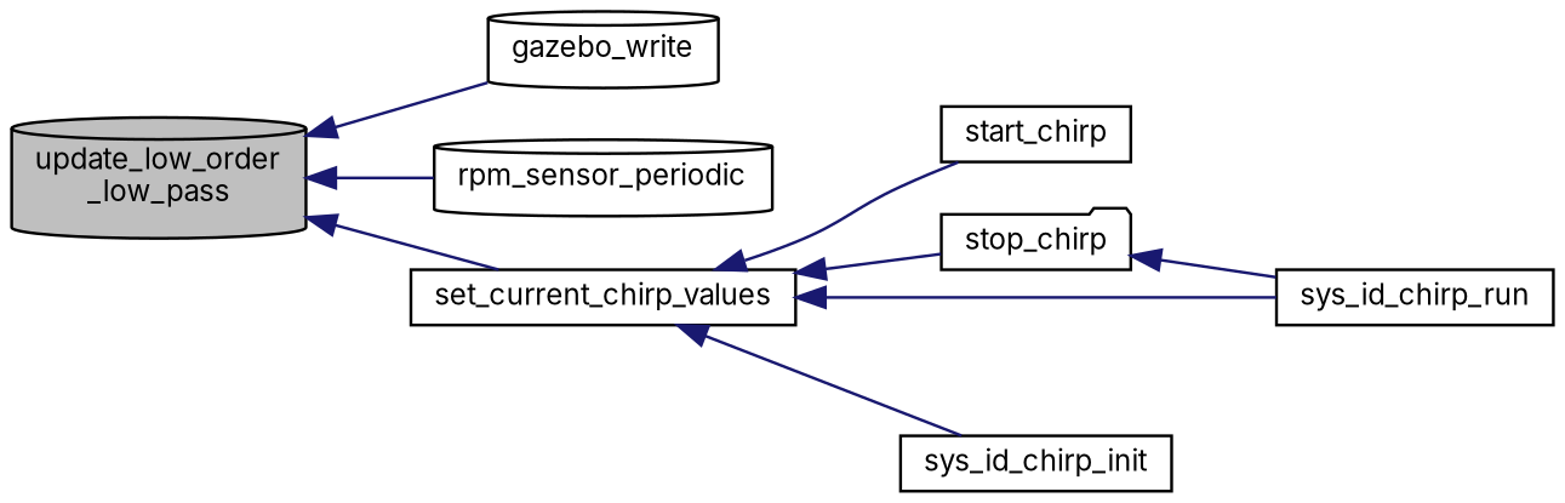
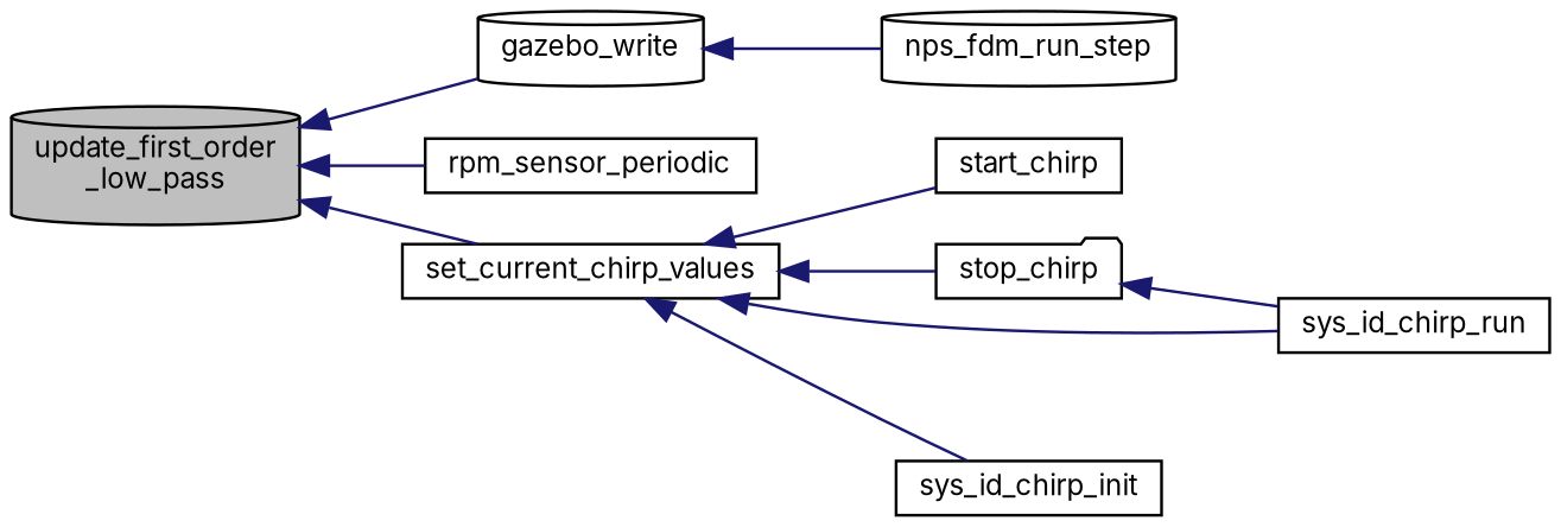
  digraph {
    fontname=Inter
    rankdir=LR
    node [color=black fillcolor=white fontname=Inter fontsize=10 shape=cylinder style=filled]
    edge [color=midnightblue dir=back fontname=Inter fontsize=10 labelfontname=FreeSans labelfontsize=10 style=solid]
-   n1 [fillcolor=grey75 fontcolor=black height=0.2 label="update_low_order\l_low_pass" width=0.4]
+   n1 [fillcolor=grey75 fontcolor=black height=0.2 label="update_first_order\l_low_pass" width=0.4]
    n2 [height=0.2 label=gazebo_write width=0.4]
-   n3 [height=0.2 label=rpm_sensor_periodic width=0.4]
+   n3 [height=0.2 label=rpm_sensor_periodic shape=box width=0.4]
    n4 [height=0.2 label=set_current_chirp_values shape=box width=0.4]
+   n5 [height=0.2 label=nps_fdm_run_step width=0.4]
    n6 [height=0.2 label=start_chirp shape=box width=0.4]
    n7 [height=0.2 label=stop_chirp shape=folder width=0.4]
    n8 [height=0.2 label=sys_id_chirp_run shape=box width=0.4]
    n9 [height=0.2 label=sys_id_chirp_init shape=box width=0.4]
    n1 -> n2
    n1 -> n3
    n1 -> n4
+   n2 -> n5
    n4 -> n6
    n4 -> n7
    n4 -> n8
    n4 -> n9
    n7 -> n8
  }
